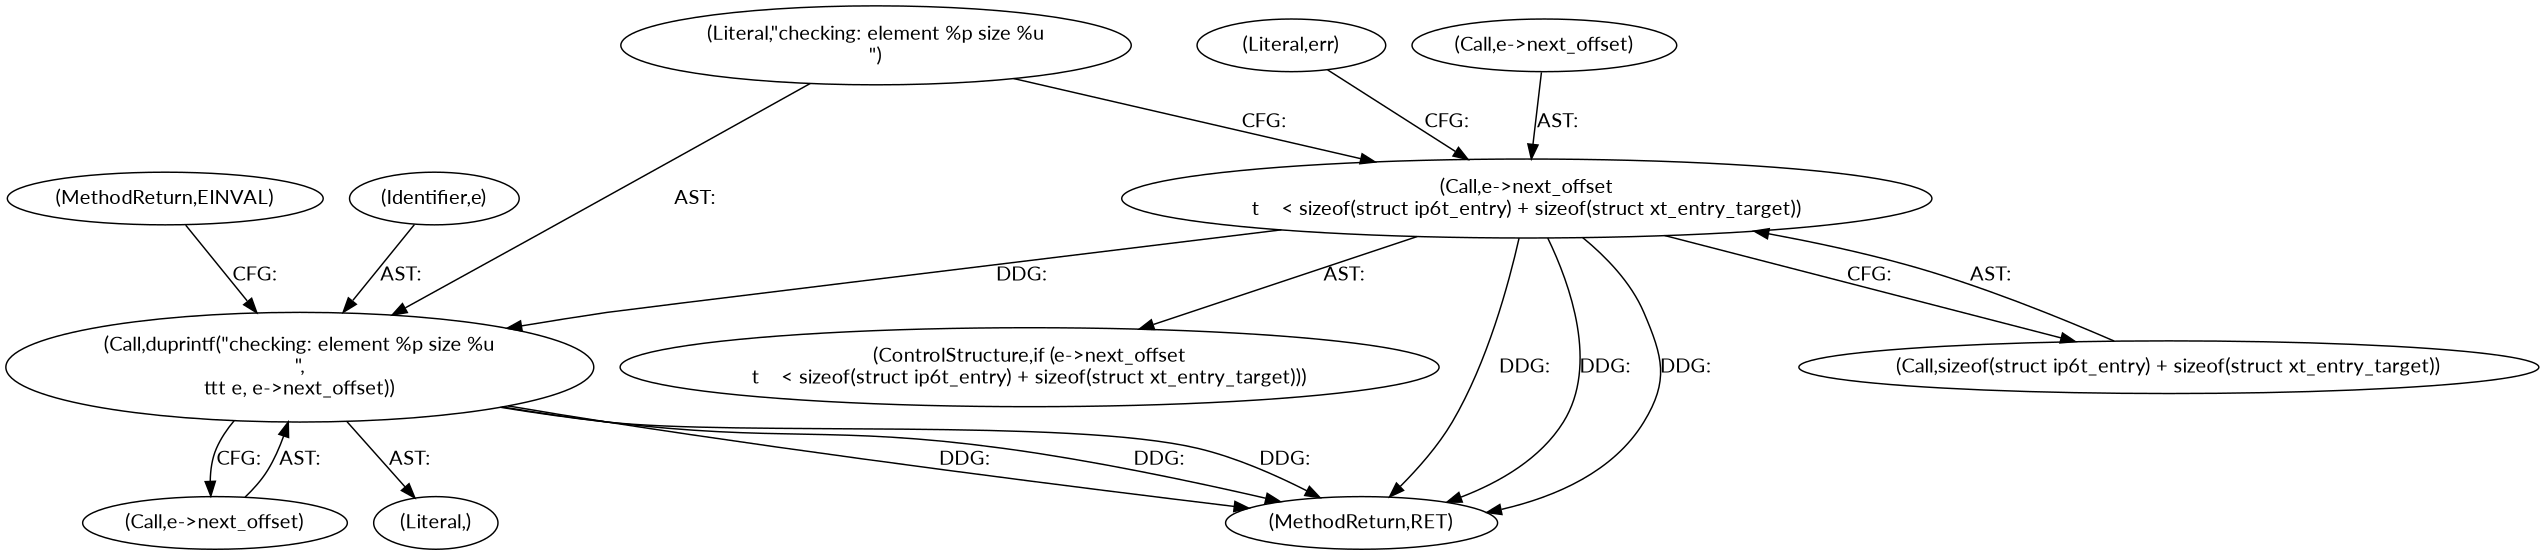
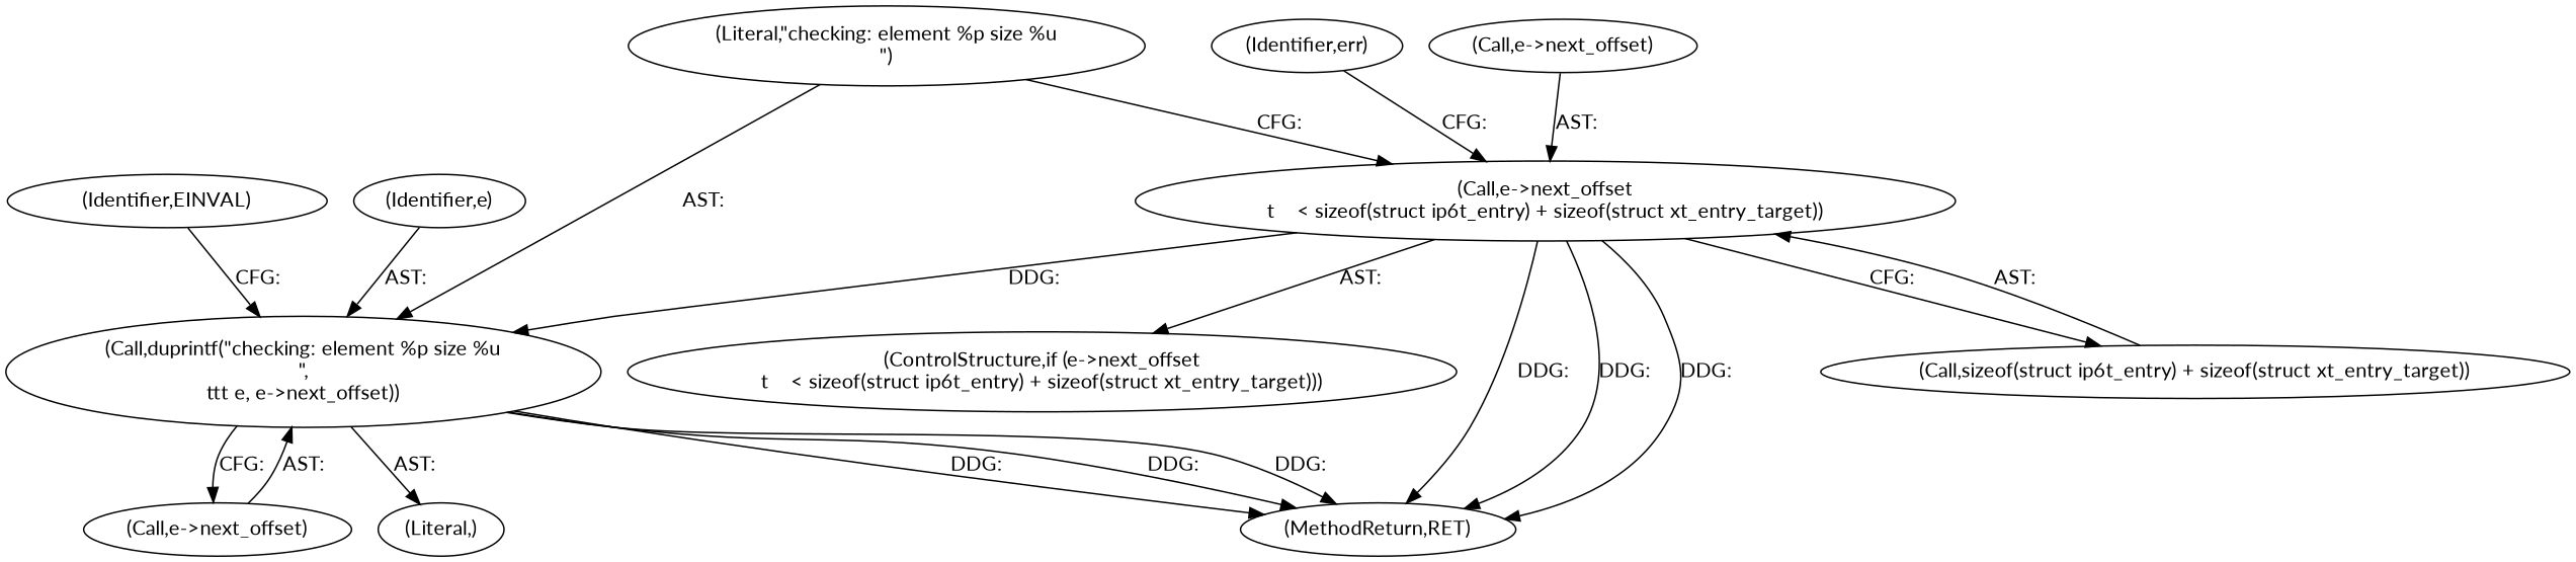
  digraph {
    fontname=Lato
    node [fontname=Lato]
    edge [fontname=Lato]
    n1 [label="(Call,e->next_offset\n\t    < sizeof(struct ip6t_entry) + sizeof(struct xt_entry_target))"]
    n2 [label="(Call,duprintf(\"checking: element %p size %u\n\",\n\t\t\t e, e->next_offset))"]
    n3 [label="(Call,sizeof(struct ip6t_entry) + sizeof(struct xt_entry_target))"]
    n4 [label="(ControlStructure,if (e->next_offset\n\t    < sizeof(struct ip6t_entry) + sizeof(struct xt_entry_target)))"]
    n5 [label="(MethodReturn,RET)"]
    n6 [label="(Call,e->next_offset)"]
    n7 [label="(Literal,)"]
-   n8 [label="(MethodReturn,EINVAL)"]
+   n8 [label="(Identifier,EINVAL)"]
    n9 [label="(Identifier,e)"]
    n10 [label="(Literal,\"checking: element %p size %u\n\")"]
-   n11 [label="(Literal,err)"]
+   n11 [label="(Identifier,err)"]
    n12 [label="(Call,e->next_offset)"]
    n1 -> n2 [label="DDG: "]
    n1 -> n3 [label="CFG: "]
    n1 -> n4 [label="AST: "]
    n1 -> n5 [label="DDG: "]
    n1 -> n5 [label="DDG: "]
    n1 -> n5 [label="DDG: "]
    n2 -> n5 [label="DDG: "]
    n2 -> n5 [label="DDG: "]
    n2 -> n5 [label="DDG: "]
    n2 -> n6 [label="CFG: "]
    n2 -> n7 [label="AST: "]
    n3 -> n1 [label="AST: "]
    n6 -> n2 [label="AST: "]
    n8 -> n2 [label="CFG: "]
    n9 -> n2 [label="AST: "]
    n10 -> n1 [label="CFG: "]
    n10 -> n2 [label="AST: "]
    n11 -> n1 [label="CFG: "]
    n12 -> n1 [label="AST: "]
  }
